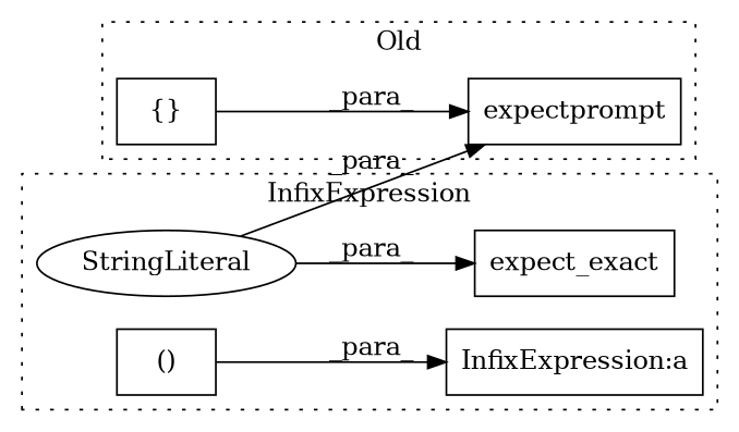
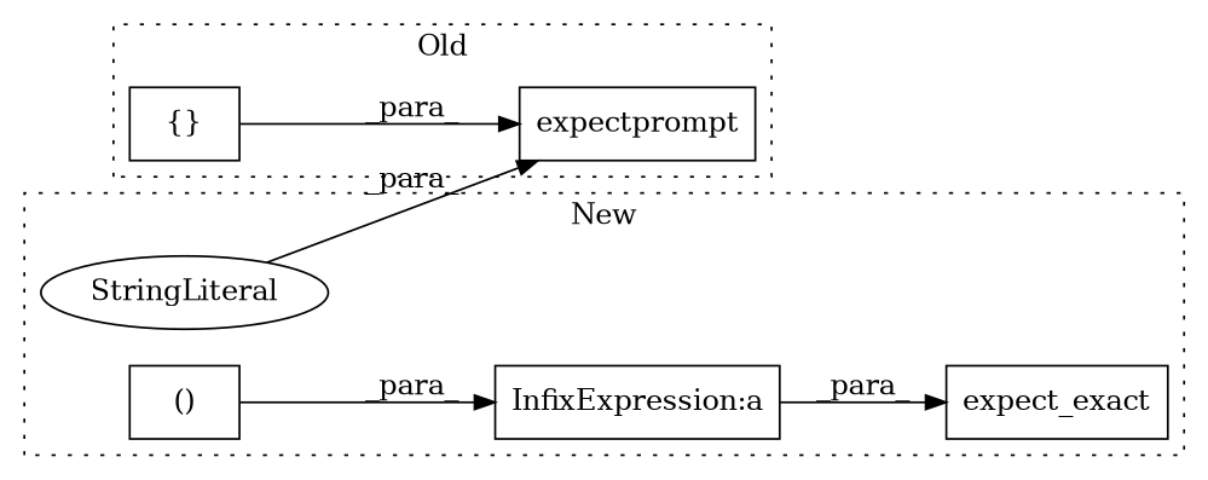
  digraph {
    rankdir=LR
    node [a=32 shape=box]
    n1 [l="13,1" label=expectprompt s="5263,5290"]
    n2 [a=4 l="1,1" label="{}" s="5285,5289"]
    n3 [a=106 l=29 label="()" s=5293]
    n4 [a=27 l=8 label="InfixExpression:a" s=5285]
    n5 [a=45 l=33 label=StringLiteral s=5252 shape=ellipse]
    n6 [l="13,2" label=expect_exact s="5239,5322"]
    subgraph cluster_1 {
      label=Old
      style=dotted
      n1
      n2
    }
    subgraph cluster_2 {
-     label=InfixExpression
+     label=New
      style=dotted
      n3
      n4
      n5
      n6
    }
    n2 -> n1 [label=_para_]
    n3 -> n4 [label=_para_]
-   n5 -> n6 [label=_para_]
+   n4 -> n6 [label=_para_]
    n5 -> n1 [label=_para_]
  }
